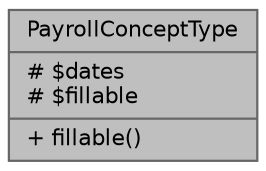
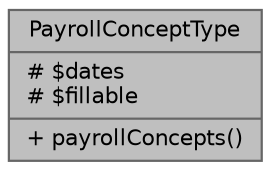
  digraph {
-   n1 [color=gray40 fillcolor=grey75 fontcolor=black fontname=Helvetica fontsize=10 height=0.2 label="{PayrollConceptType\n|# $dates\l# $fillable\l|+ fillable()\l}" shape=record style=filled width=0.4]
+   n1 [color=gray40 fillcolor=grey75 fontcolor=black fontname=Helvetica fontsize=10 height=0.2 label="{PayrollConceptType\n|# $dates\l# $fillable\l|+ payrollConcepts()\l}" shape=record style=filled width=0.4]
  }
